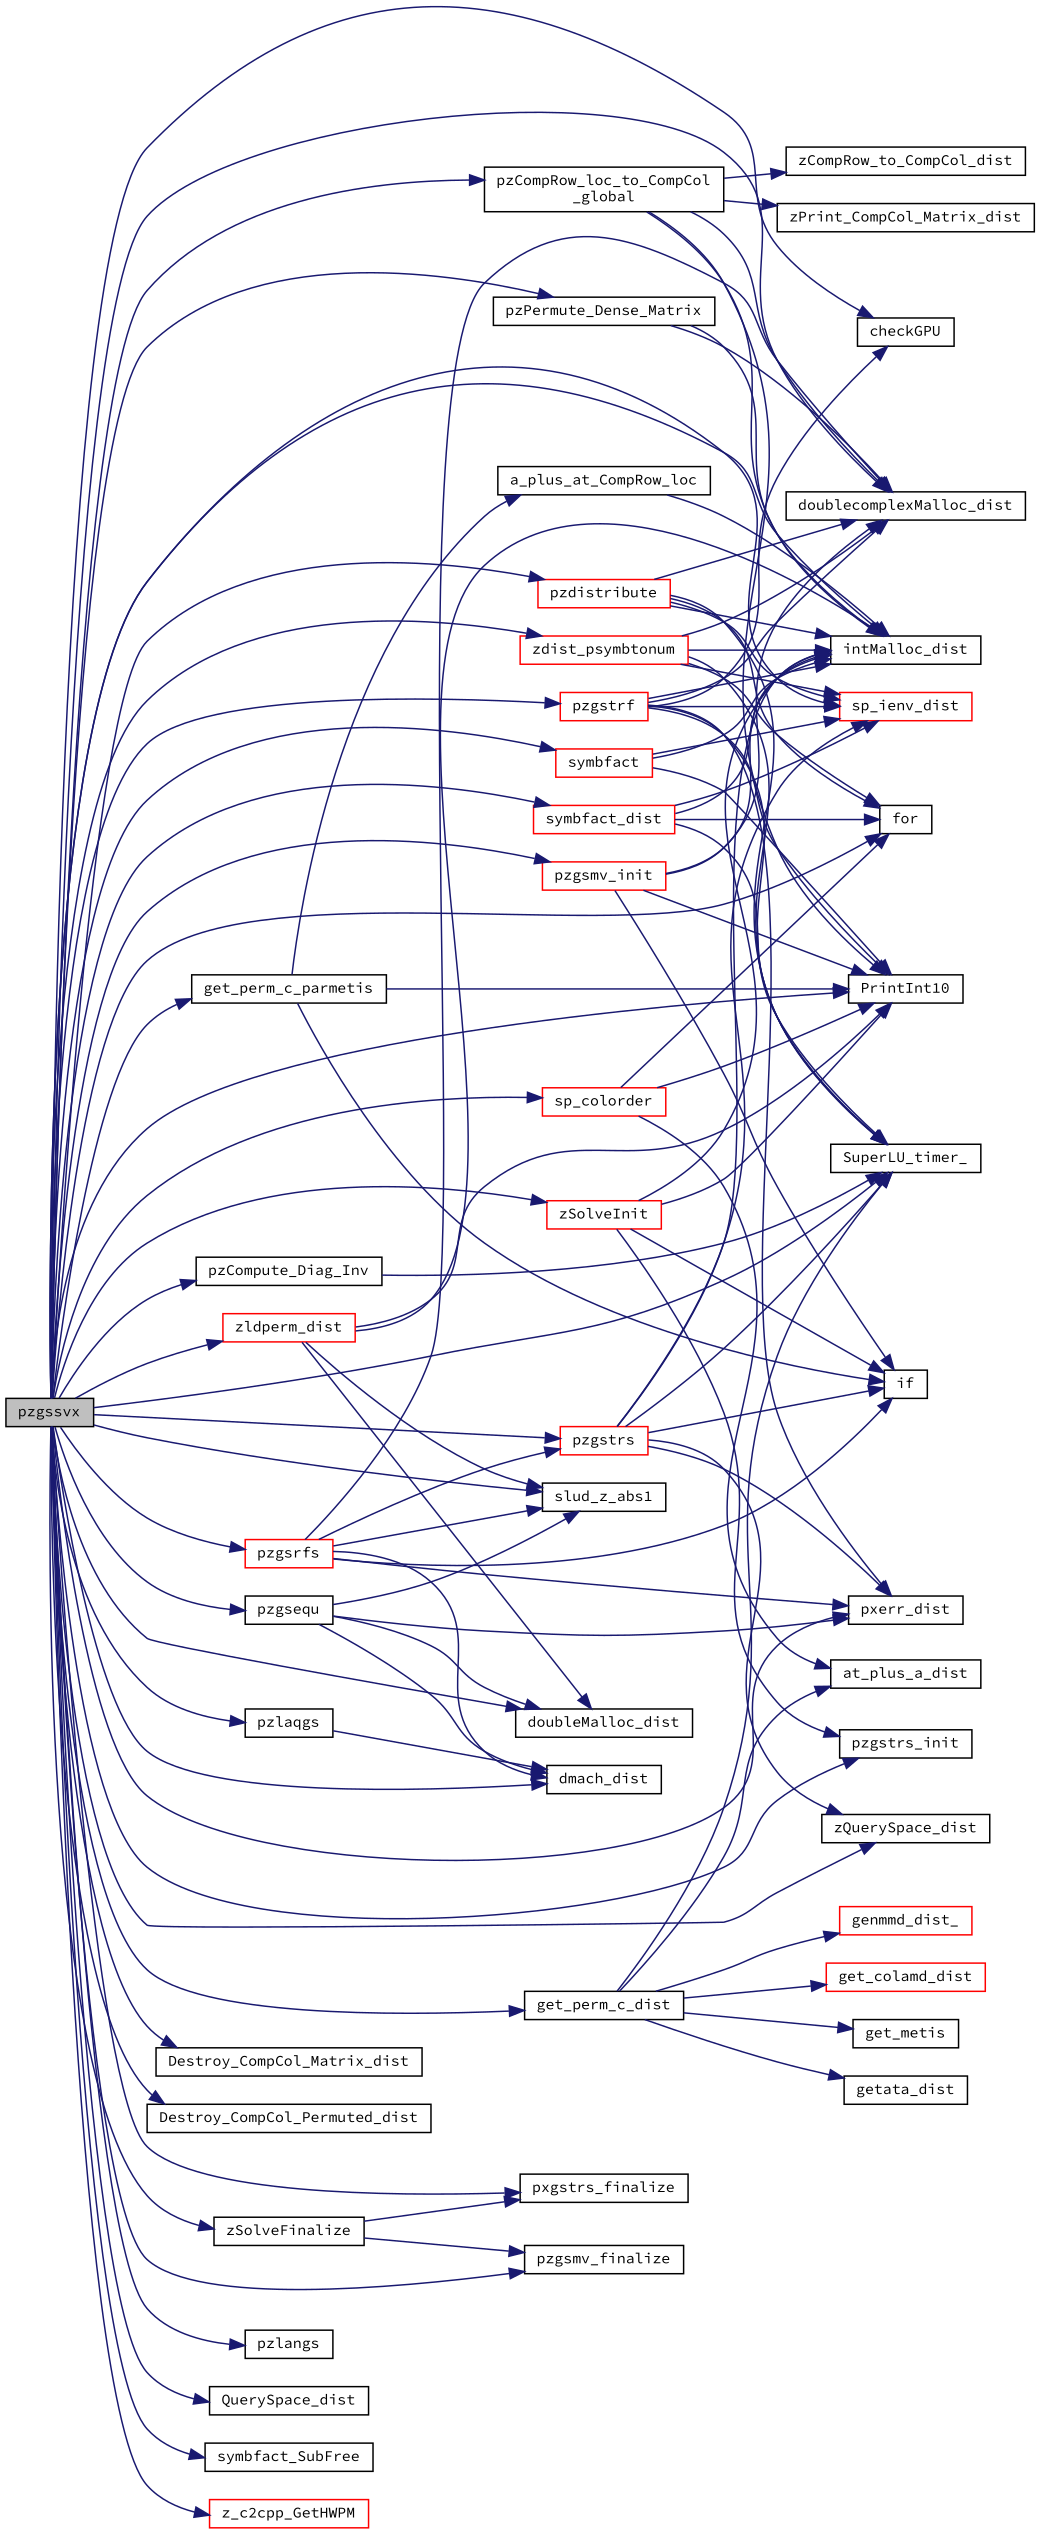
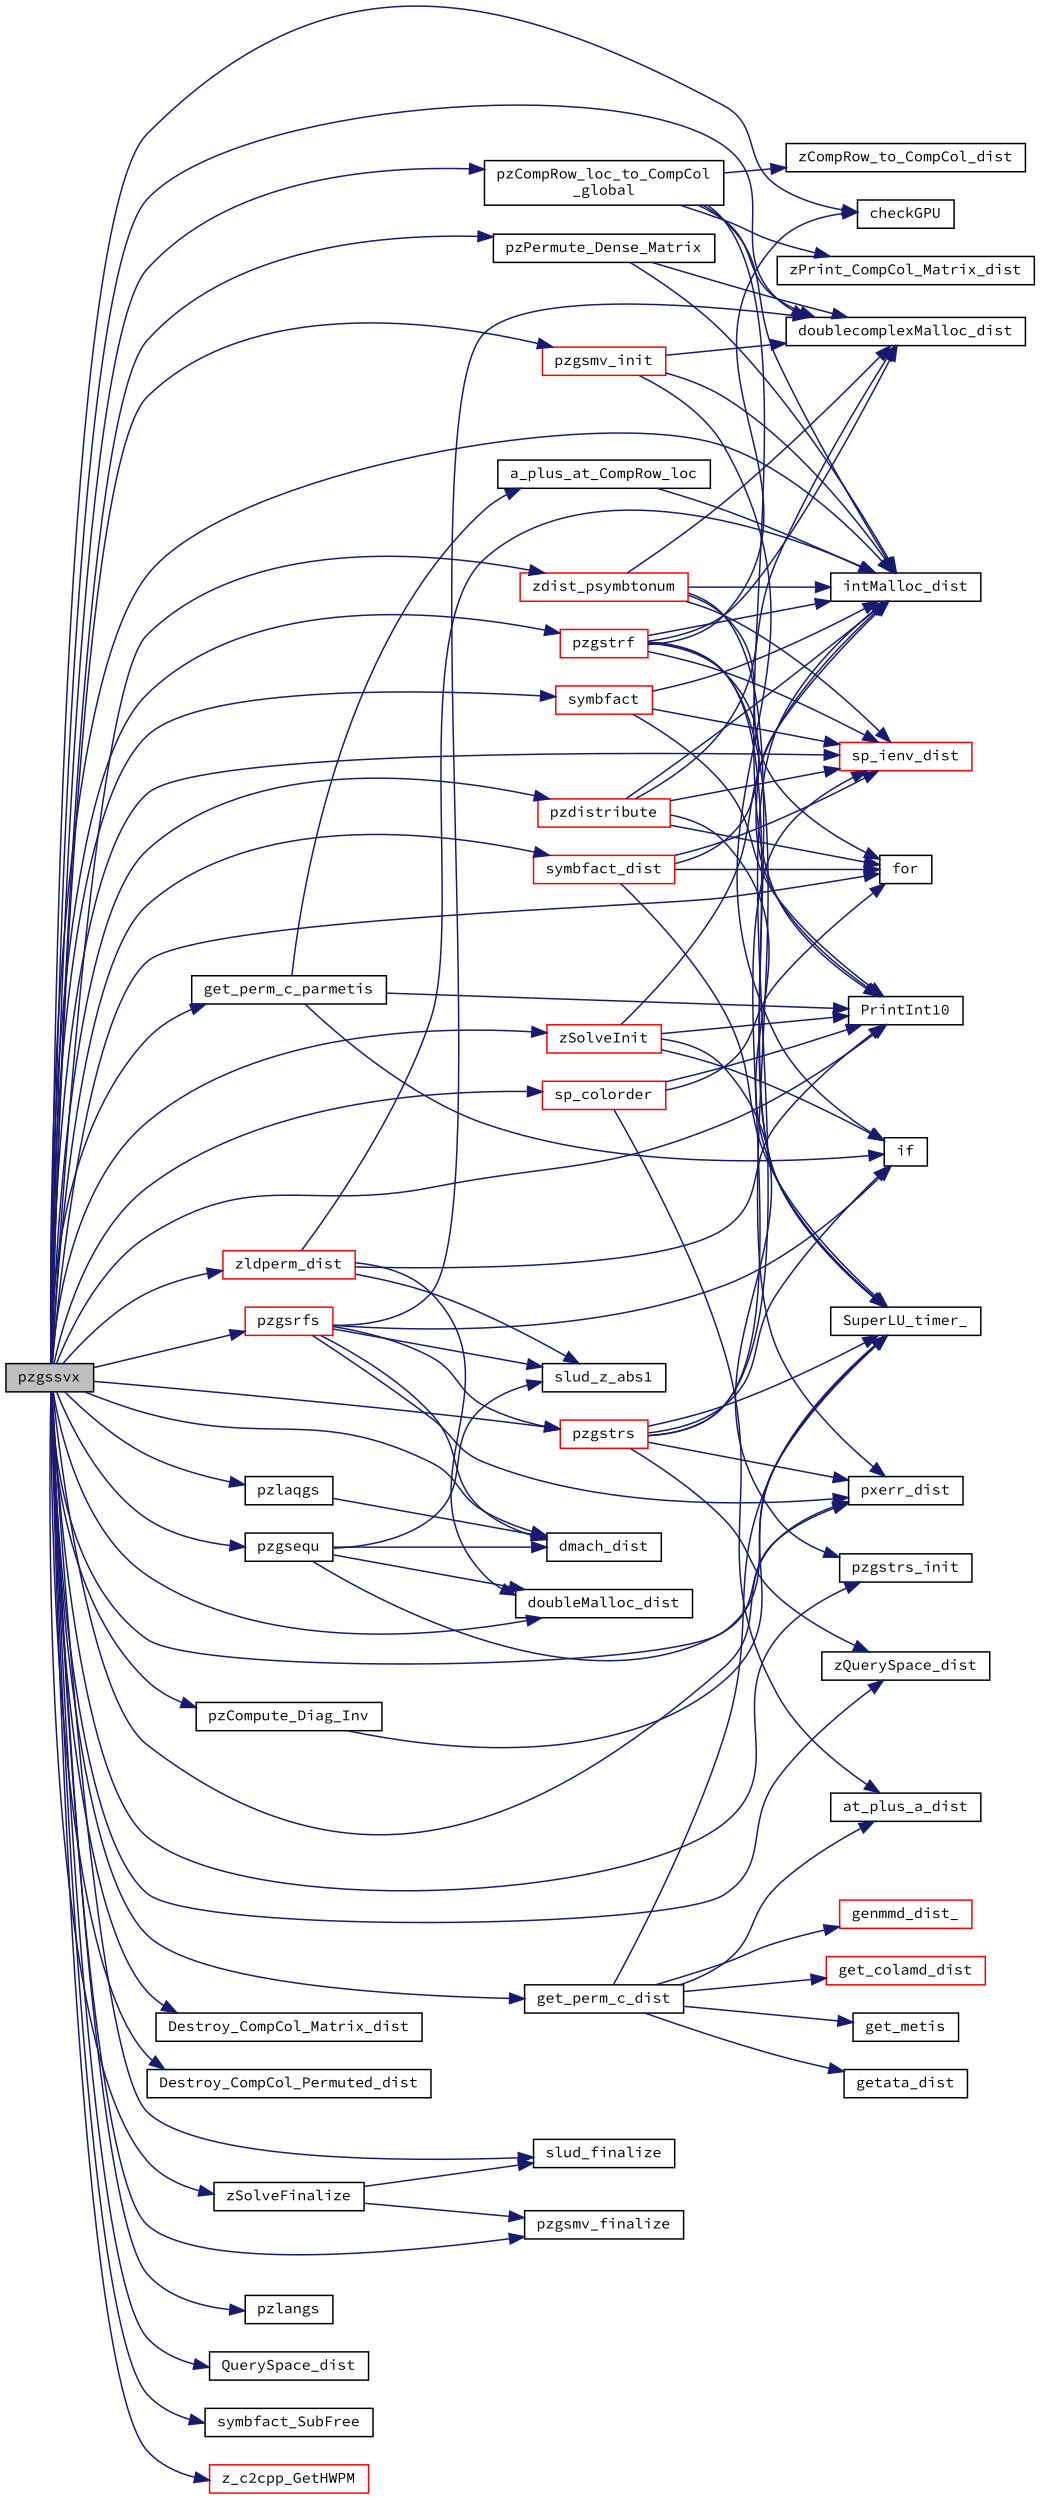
  digraph {
    fontname="Source Code Pro"
    rankdir=LR
    node [color=black fillcolor=white fontname="Source Code Pro" fontsize=10 shape=record style=filled]
    edge [color=midnightblue fontname="Source Code Pro" fontsize=10 labelfontname=Helvetica labelfontsize=10 style=solid]
    n1 [fillcolor=grey75 fontcolor=black height=0.2 label=pzgssvx width=0.4]
    n2 [height=0.2 label=checkGPU width=0.4]
    n3 [height=0.2 label=Destroy_CompCol_Matrix_dist width=0.4]
    n4 [height=0.2 label=Destroy_CompCol_Permuted_dist width=0.4]
    n5 [height=0.2 label=dmach_dist width=0.4]
    n6 [height=0.2 label=doublecomplexMalloc_dist width=0.4]
    n7 [height=0.2 label=doubleMalloc_dist width=0.4]
    n8 [height=0.2 label=for width=0.4]
    n9 [height=0.2 label=get_perm_c_dist width=0.4]
    n10 [height=0.2 label=SuperLU_timer_ width=0.4]
    n11 [height=0.2 label=get_perm_c_parmetis width=0.4]
    n12 [height=0.2 label=intMalloc_dist width=0.4]
    n13 [height=0.2 label=PrintInt10 width=0.4]
    n14 [height=0.2 label=pxerr_dist width=0.4]
-   n15 [height=0.2 label=pxgstrs_finalize width=0.4]
+   n15 [height=0.2 label=slud_finalize width=0.4]
    n16 [height=0.2 label="pzCompRow_loc_to_CompCol\l_global" width=0.4]
    n17 [height=0.2 label=pzCompute_Diag_Inv width=0.4]
    n18 [color=red height=0.2 label=pzdistribute width=0.4]
    n19 [color=red height=0.2 label=sp_ienv_dist width=0.4]
    n20 [height=0.2 label=pzgsequ width=0.4]
    n21 [height=0.2 label=slud_z_abs1 width=0.4]
    n22 [height=0.2 label=pzgsmv_finalize width=0.4]
    n23 [color=red height=0.2 label=pzgsmv_init width=0.4]
    n24 [color=red height=0.2 label=pzgsrfs width=0.4]
    n25 [color=red height=0.2 label=pzgstrs width=0.4]
    n26 [height=0.2 label=zQuerySpace_dist width=0.4]
    n27 [color=red height=0.2 label=pzgstrf width=0.4]
    n28 [height=0.2 label=pzgstrs_init width=0.4]
    n29 [height=0.2 label=pzlangs width=0.4]
    n30 [height=0.2 label=pzlaqgs width=0.4]
    n31 [height=0.2 label=pzPermute_Dense_Matrix width=0.4]
    n32 [height=0.2 label=QuerySpace_dist width=0.4]
    n33 [color=red height=0.2 label=sp_colorder width=0.4]
    n34 [color=red height=0.2 label=symbfact width=0.4]
    n35 [color=red height=0.2 label=symbfact_dist width=0.4]
    n36 [height=0.2 label=symbfact_SubFree width=0.4]
    n37 [color=red height=0.2 label=z_c2cpp_GetHWPM width=0.4]
    n38 [color=red height=0.2 label=zdist_psymbtonum width=0.4]
    n39 [color=red height=0.2 label=zldperm_dist width=0.4]
    n40 [height=0.2 label=zSolveFinalize width=0.4]
    n41 [color=red height=0.2 label=zSolveInit width=0.4]
    n42 [height=0.2 label=at_plus_a_dist width=0.4]
    n43 [color=red height=0.2 label=genmmd_dist_ width=0.4]
    n44 [color=red height=0.2 label=get_colamd_dist width=0.4]
    n45 [height=0.2 label=get_metis width=0.4]
    n46 [height=0.2 label=getata_dist width=0.4]
    n47 [height=0.2 label=a_plus_at_CompRow_loc width=0.4]
    n48 [height=0.2 label=if width=0.4]
    n49 [height=0.2 label=zCompRow_to_CompCol_dist width=0.4]
    n50 [height=0.2 label=zPrint_CompCol_Matrix_dist width=0.4]
    n1 -> n2
    n1 -> n3
    n1 -> n4
    n1 -> n5
    n1 -> n6
    n1 -> n7
    n1 -> n8
    n1 -> n9
    n1 -> n10
    n1 -> n11
    n1 -> n12
    n1 -> n13
    n1 -> n14
    n1 -> n15
    n1 -> n16
    n1 -> n17
    n1 -> n18
    n1 -> n19
    n1 -> n20
-   n1 -> n21
    n1 -> n22
    n1 -> n23
    n1 -> n24
    n1 -> n25
    n1 -> n26
    n1 -> n27
    n1 -> n28
    n1 -> n29
    n1 -> n30
    n1 -> n31
    n1 -> n32
    n1 -> n33
    n1 -> n34
    n1 -> n35
    n1 -> n36
    n1 -> n37
    n1 -> n38
    n1 -> n39
    n1 -> n40
    n1 -> n41
    n9 -> n10
    n9 -> n42
    n9 -> n43
    n9 -> n44
    n9 -> n45
    n9 -> n46
    n11 -> n13
    n11 -> n47
    n11 -> n48
    n16 -> n6
    n16 -> n12
    n16 -> n13
    n16 -> n49
    n16 -> n50
    n17 -> n10
    n18 -> n6
    n18 -> n8
    n18 -> n10
    n18 -> n12
    n18 -> n19
    n20 -> n5
    n20 -> n7
    n20 -> n14
    n20 -> n21
    n23 -> n6
    n23 -> n12
-   n23 -> n13
    n23 -> n48
    n24 -> n5
    n24 -> n6
    n24 -> n14
    n24 -> n21
    n24 -> n25
    n24 -> n48
    n25 -> n10
    n25 -> n12
    n25 -> n14
    n25 -> n19
    n25 -> n26
    n25 -> n48
    n27 -> n2
    n27 -> n6
    n27 -> n10
    n27 -> n12
    n27 -> n13
    n27 -> n14
    n27 -> n19
    n30 -> n5
    n31 -> n6
    n31 -> n12
    n33 -> n8
    n33 -> n13
    n33 -> n42
    n34 -> n12
    n34 -> n13
    n34 -> n19
    n35 -> n8
    n35 -> n10
    n35 -> n12
    n35 -> n19
    n38 -> n6
    n38 -> n8
    n38 -> n10
    n38 -> n12
    n38 -> n19
    n39 -> n7
    n39 -> n12
    n39 -> n13
    n39 -> n21
    n40 -> n15
    n40 -> n22
    n41 -> n12
    n41 -> n13
    n41 -> n28
    n41 -> n48
    n47 -> n12
  }
